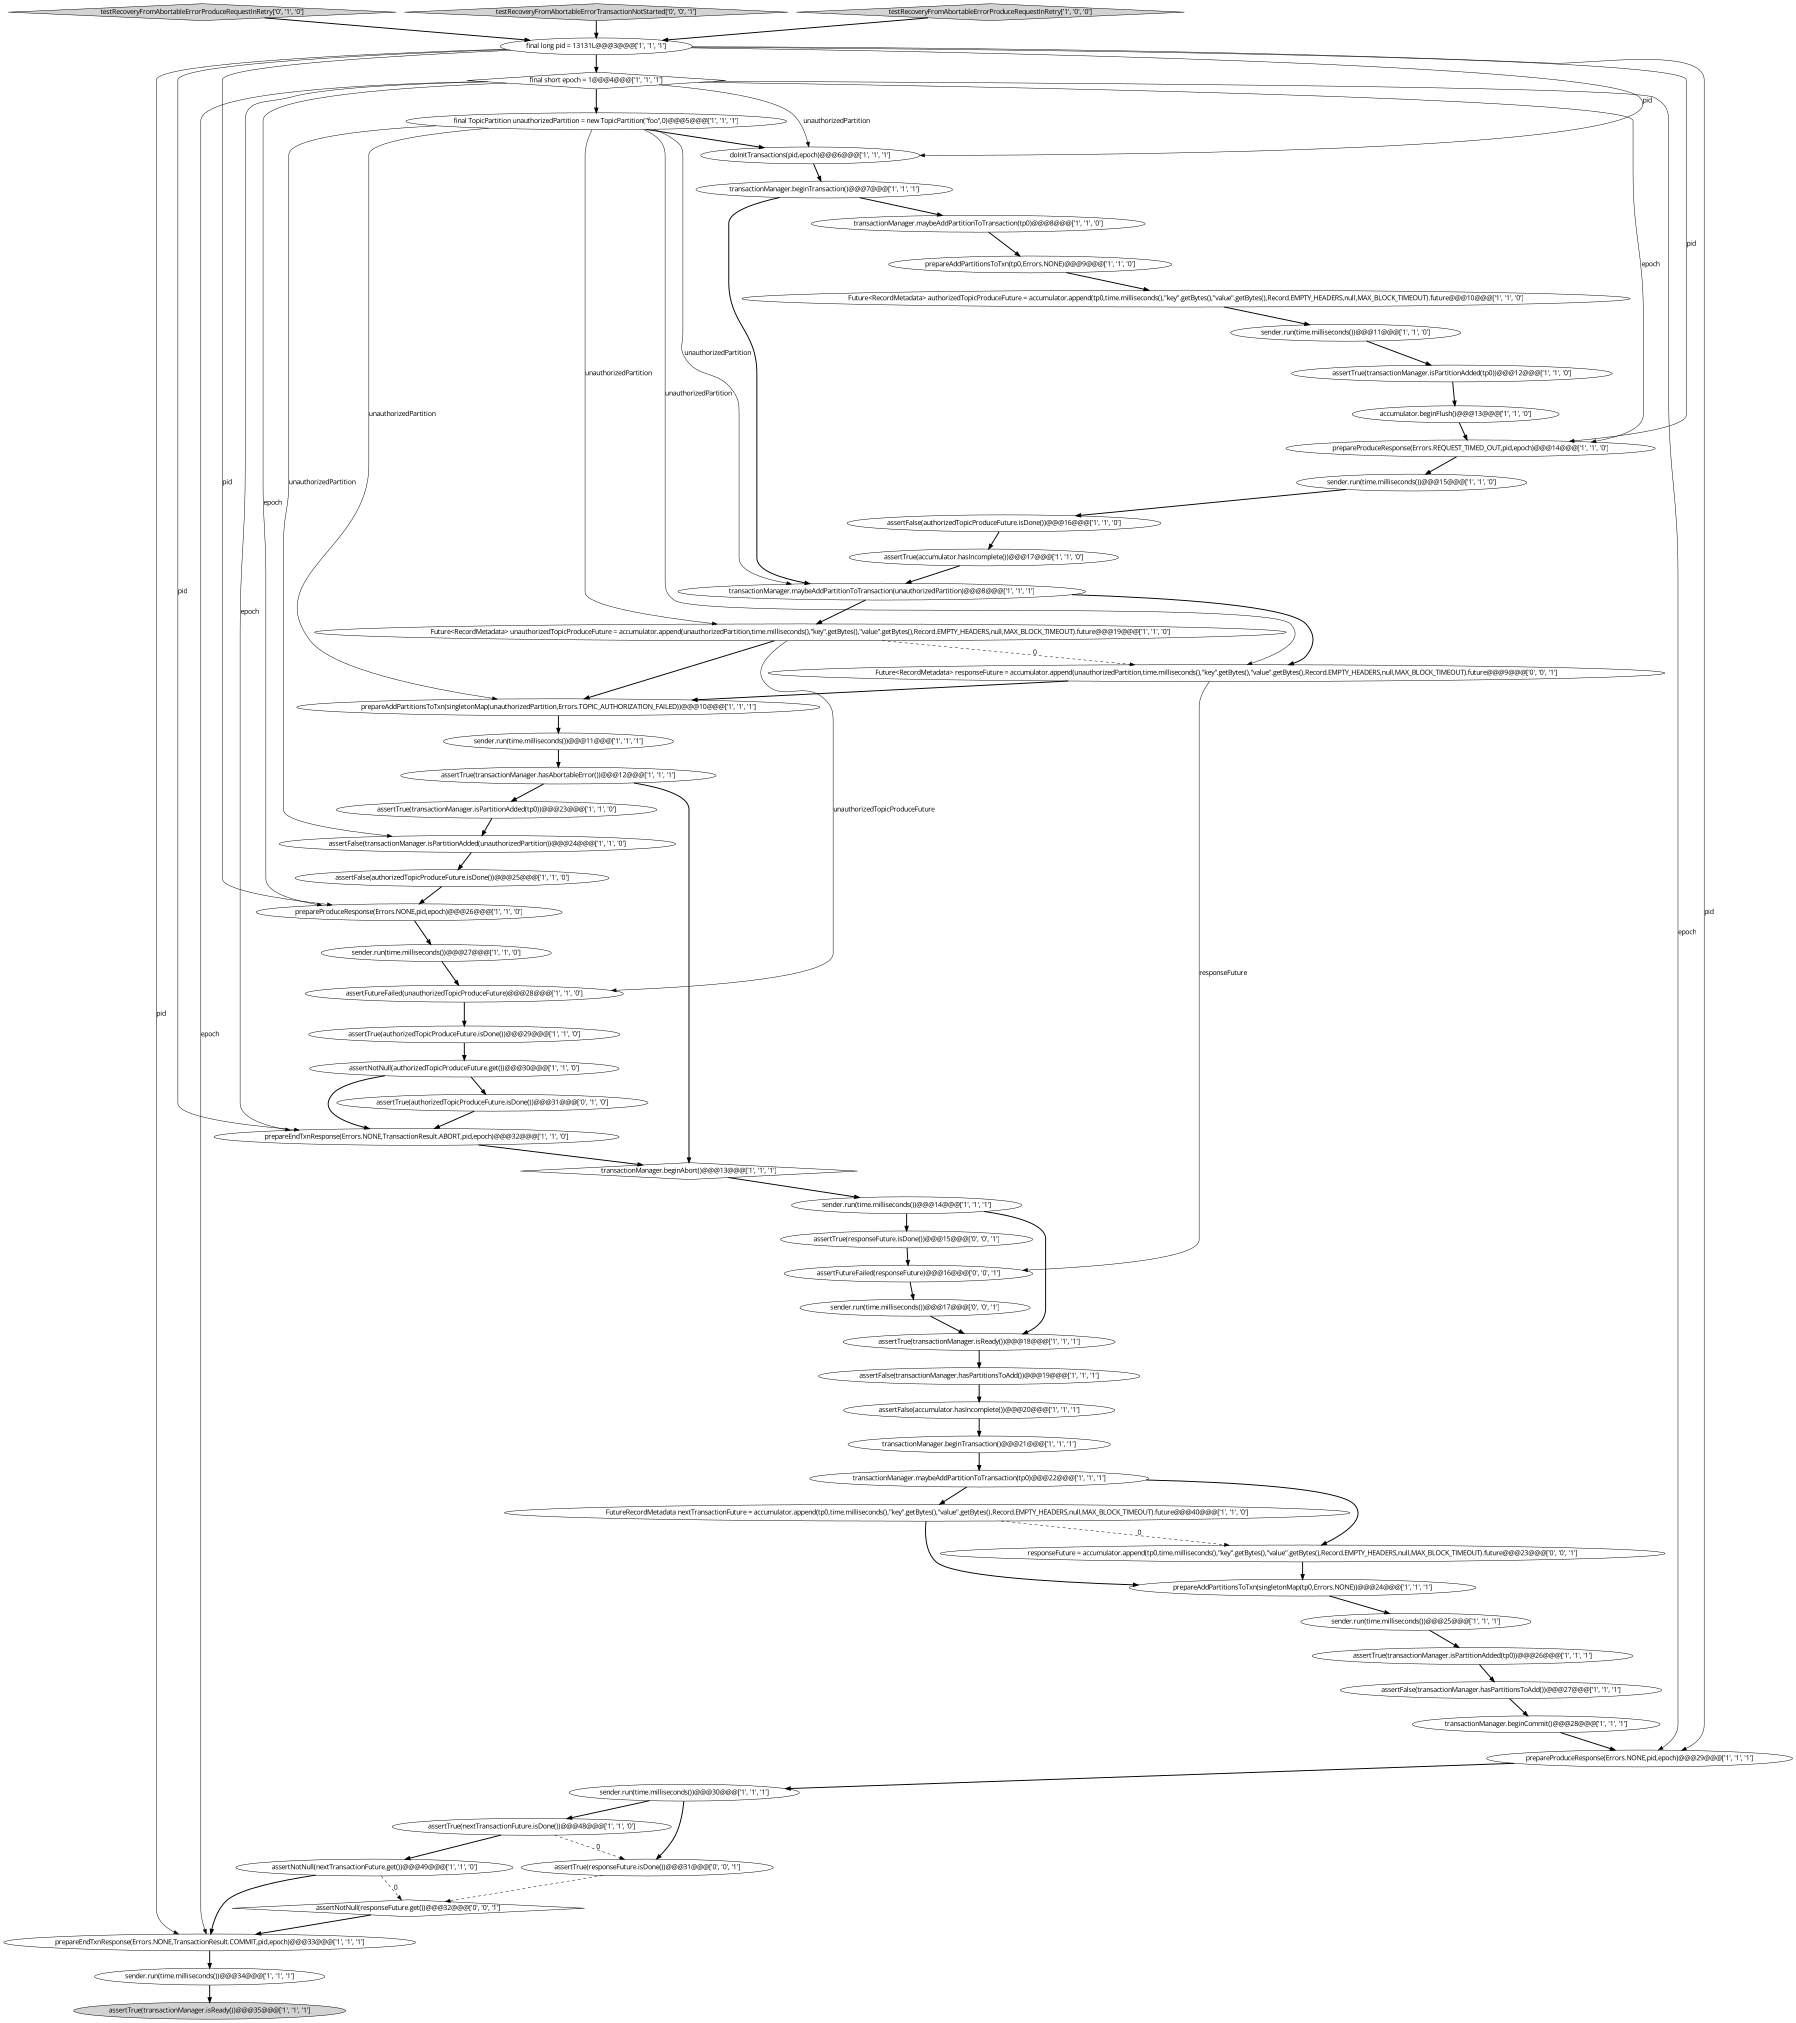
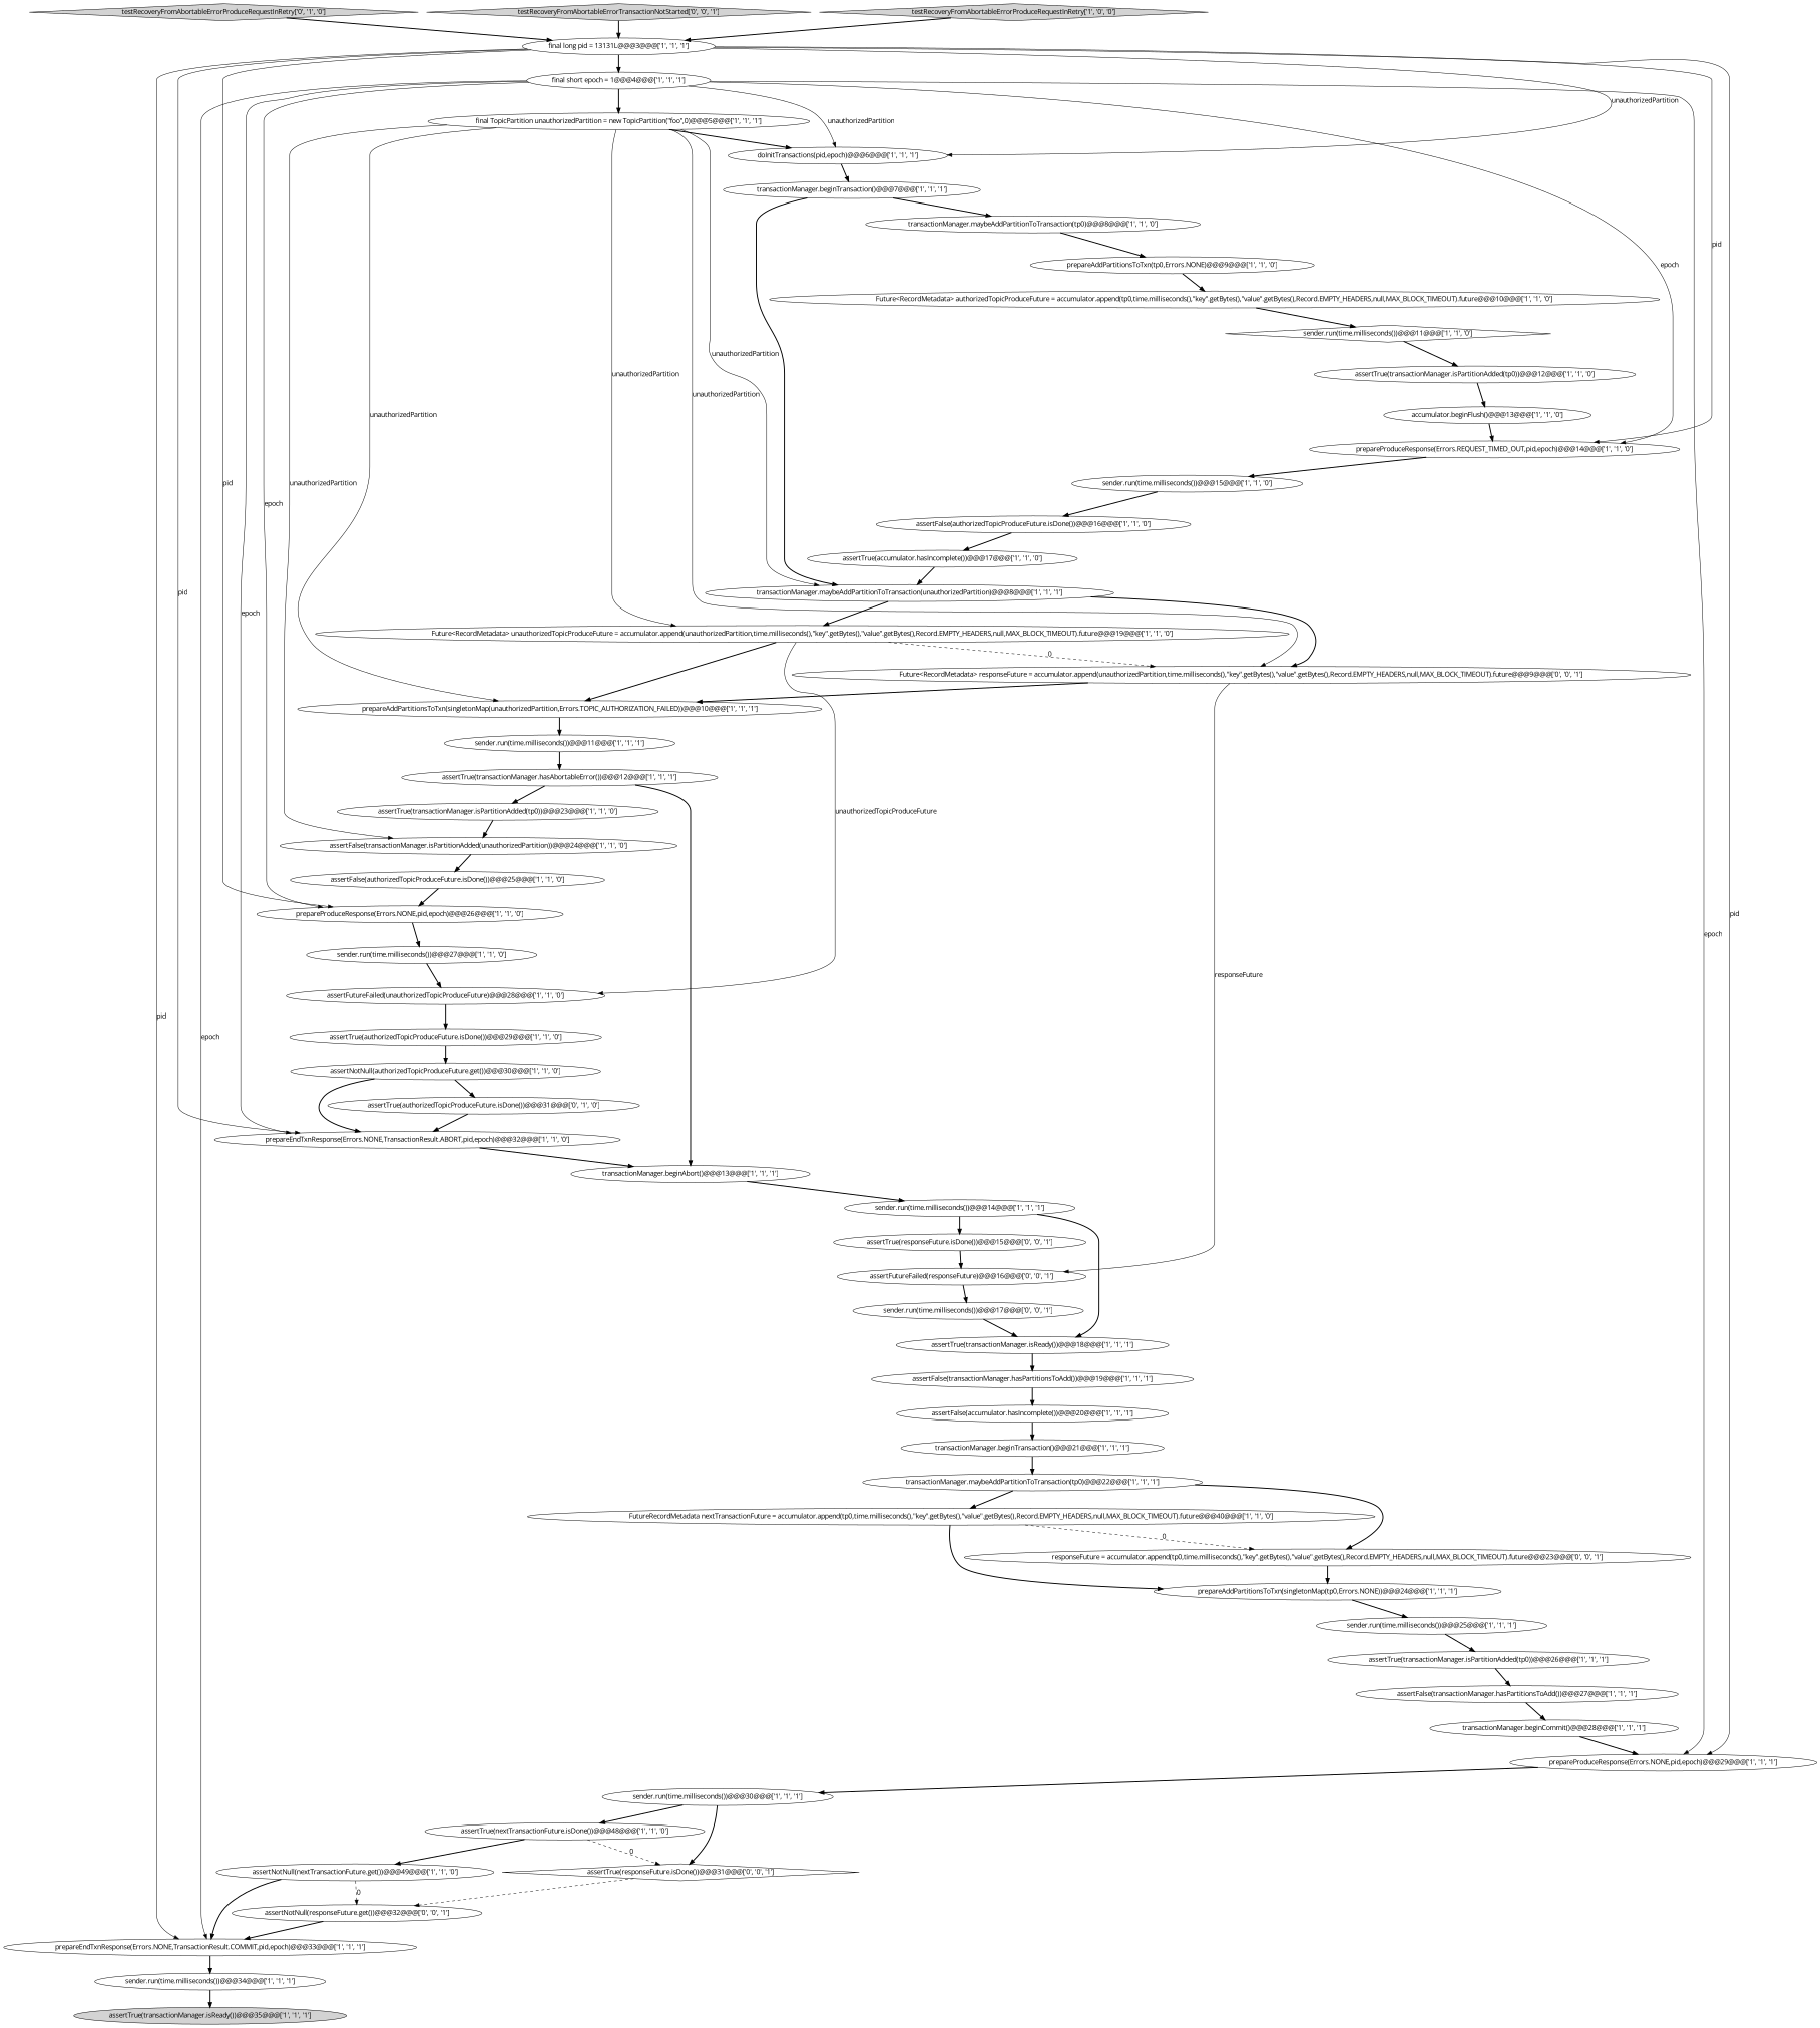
  digraph {
    fontname="Open Sans"
    node [fillcolor=white fontname="Open Sans" shape=ellipse style=filled]
    edge [fontname="Open Sans" style=bold]
    n1 [label="sender.run(time.milliseconds())@@@27@@@['1', '1', '0']"]
    n2 [label="assertFutureFailed(unauthorizedTopicProduceFuture)@@@28@@@['1', '1', '0']"]
    n3 [label="assertTrue(authorizedTopicProduceFuture.isDone())@@@29@@@['1', '1', '0']"]
    n4 [label="accumulator.beginFlush()@@@13@@@['1', '1', '0']"]
    n5 [label="prepareProduceResponse(Errors.REQUEST_TIMED_OUT,pid,epoch)@@@14@@@['1', '1', '0']"]
    n6 [label="sender.run(time.milliseconds())@@@15@@@['1', '1', '0']"]
    n7 [label="assertFalse(authorizedTopicProduceFuture.isDone())@@@16@@@['1', '1', '0']"]
    n8 [label="assertTrue(accumulator.hasIncomplete())@@@17@@@['1', '1', '0']"]
    n9 [fillcolor=lightgray label="testRecoveryFromAbortableErrorProduceRequestInRetry['0', '1', '0']" shape=diamond]
    n10 [label="final long pid = 13131L@@@3@@@['1', '1', '1']"]
    n11 [label="prepareEndTxnResponse(Errors.NONE,TransactionResult.COMMIT,pid,epoch)@@@33@@@['1', '1', '1']"]
    n12 [label="doInitTransactions(pid,epoch)@@@6@@@['1', '1', '1']"]
    n13 [label="prepareEndTxnResponse(Errors.NONE,TransactionResult.ABORT,pid,epoch)@@@32@@@['1', '1', '0']"]
    n14 [label="prepareProduceResponse(Errors.NONE,pid,epoch)@@@26@@@['1', '1', '0']"]
    n15 [label="prepareProduceResponse(Errors.NONE,pid,epoch)@@@29@@@['1', '1', '1']"]
-   n16 [label="final short epoch = 1@@@4@@@['1', '1', '1']" shape=diamond]
+   n16 [label="final short epoch = 1@@@4@@@['1', '1', '1']"]
    n17 [label="assertFalse(transactionManager.hasPartitionsToAdd())@@@27@@@['1', '1', '1']"]
    n18 [label="transactionManager.beginCommit()@@@28@@@['1', '1', '1']"]
    n19 [label="sender.run(time.milliseconds())@@@34@@@['1', '1', '1']"]
    n20 [label="transactionManager.beginTransaction()@@@7@@@['1', '1', '1']"]
-   n21 [label="transactionManager.beginAbort()@@@13@@@['1', '1', '1']" shape=diamond]
+   n21 [label="transactionManager.beginAbort()@@@13@@@['1', '1', '1']"]
    n22 [label="sender.run(time.milliseconds())@@@30@@@['1', '1', '1']"]
    n23 [label="final TopicPartition unauthorizedPartition = new TopicPartition(\"foo\",0)@@@5@@@['1', '1', '1']"]
-   n24 [label="sender.run(time.milliseconds())@@@11@@@['1', '1', '0']"]
+   n24 [label="sender.run(time.milliseconds())@@@11@@@['1', '1', '0']" shape=diamond]
    n25 [label="assertTrue(transactionManager.isPartitionAdded(tp0))@@@12@@@['1', '1', '0']"]
    n26 [fillcolor=lightgray label="assertTrue(transactionManager.isReady())@@@35@@@['1', '1', '1']"]
    n27 [fillcolor=lightgray label="testRecoveryFromAbortableErrorTransactionNotStarted['0', '0', '1']" shape=diamond]
    n28 [label="transactionManager.maybeAddPartitionToTransaction(tp0)@@@8@@@['1', '1', '0']"]
    n29 [label="prepareAddPartitionsToTxn(tp0,Errors.NONE)@@@9@@@['1', '1', '0']"]
    n30 [label="Future<RecordMetadata> authorizedTopicProduceFuture = accumulator.append(tp0,time.milliseconds(),\"key\".getBytes(),\"value\".getBytes(),Record.EMPTY_HEADERS,null,MAX_BLOCK_TIMEOUT).future@@@10@@@['1', '1', '0']"]
    n31 [label="assertTrue(authorizedTopicProduceFuture.isDone())@@@31@@@['0', '1', '0']"]
    n32 [label="assertNotNull(authorizedTopicProduceFuture.get())@@@30@@@['1', '1', '0']"]
    n33 [label="transactionManager.maybeAddPartitionToTransaction(unauthorizedPartition)@@@8@@@['1', '1', '1']"]
    n34 [label="assertFalse(transactionManager.hasPartitionsToAdd())@@@19@@@['1', '1', '1']"]
    n35 [label="assertFalse(accumulator.hasIncomplete())@@@20@@@['1', '1', '1']"]
    n36 [label="transactionManager.beginTransaction()@@@21@@@['1', '1', '1']"]
    n37 [label="assertTrue(transactionManager.isPartitionAdded(tp0))@@@26@@@['1', '1', '1']"]
    n38 [label="FutureRecordMetadata nextTransactionFuture = accumulator.append(tp0,time.milliseconds(),\"key\".getBytes(),\"value\".getBytes(),Record.EMPTY_HEADERS,null,MAX_BLOCK_TIMEOUT).future@@@40@@@['1', '1', '0']"]
    n39 [label="responseFuture = accumulator.append(tp0,time.milliseconds(),\"key\".getBytes(),\"value\".getBytes(),Record.EMPTY_HEADERS,null,MAX_BLOCK_TIMEOUT).future@@@23@@@['0', '0', '1']"]
    n40 [label="prepareAddPartitionsToTxn(singletonMap(tp0,Errors.NONE))@@@24@@@['1', '1', '1']"]
    n41 [label="sender.run(time.milliseconds())@@@25@@@['1', '1', '1']"]
    n42 [label="assertTrue(transactionManager.isPartitionAdded(tp0))@@@23@@@['1', '1', '0']"]
    n43 [label="assertFalse(transactionManager.isPartitionAdded(unauthorizedPartition))@@@24@@@['1', '1', '0']"]
    n44 [label="assertFalse(authorizedTopicProduceFuture.isDone())@@@25@@@['1', '1', '0']"]
    n45 [label="transactionManager.maybeAddPartitionToTransaction(tp0)@@@22@@@['1', '1', '1']"]
    n46 [label="sender.run(time.milliseconds())@@@11@@@['1', '1', '1']"]
    n47 [label="assertTrue(transactionManager.hasAbortableError())@@@12@@@['1', '1', '1']"]
-   n48 [label="assertTrue(responseFuture.isDone())@@@31@@@['0', '0', '1']"]
+   n48 [label="assertTrue(responseFuture.isDone())@@@31@@@['0', '0', '1']" shape=diamond]
    n49 [label="assertTrue(nextTransactionFuture.isDone())@@@48@@@['1', '1', '0']"]
-   n50 [label="assertNotNull(responseFuture.get())@@@32@@@['0', '0', '1']" shape=diamond]
+   n50 [label="assertNotNull(responseFuture.get())@@@32@@@['0', '0', '1']"]
    n51 [label="assertNotNull(nextTransactionFuture.get())@@@49@@@['1', '1', '0']"]
    n52 [label="sender.run(time.milliseconds())@@@14@@@['1', '1', '1']"]
    n53 [label="assertTrue(transactionManager.isReady())@@@18@@@['1', '1', '1']"]
    n54 [label="assertTrue(responseFuture.isDone())@@@15@@@['0', '0', '1']"]
    n55 [label="assertFutureFailed(responseFuture)@@@16@@@['0', '0', '1']"]
    n56 [label="sender.run(time.milliseconds())@@@17@@@['0', '0', '1']"]
    n57 [label="Future<RecordMetadata> unauthorizedTopicProduceFuture = accumulator.append(unauthorizedPartition,time.milliseconds(),\"key\".getBytes(),\"value\".getBytes(),Record.EMPTY_HEADERS,null,MAX_BLOCK_TIMEOUT).future@@@19@@@['1', '1', '0']"]
    n58 [label="Future<RecordMetadata> responseFuture = accumulator.append(unauthorizedPartition,time.milliseconds(),\"key\".getBytes(),\"value\".getBytes(),Record.EMPTY_HEADERS,null,MAX_BLOCK_TIMEOUT).future@@@9@@@['0', '0', '1']"]
    n59 [label="prepareAddPartitionsToTxn(singletonMap(unauthorizedPartition,Errors.TOPIC_AUTHORIZATION_FAILED))@@@10@@@['1', '1', '1']"]
    n60 [fillcolor=lightgray label="testRecoveryFromAbortableErrorProduceRequestInRetry['1', '0', '0']" shape=diamond]
    n1 -> n2
    n2 -> n3
    n3 -> n32
    n4 -> n5
    n5 -> n6
    n6 -> n7
    n7 -> n8
    n8 -> n33
    n9 -> n10
    n10 -> n5 [label=pid style=solid]
    n10 -> n11 [label=pid style=solid]
-   n10 -> n12 [label=pid style=solid]
+   n10 -> n12 [label=unauthorizedPartition style=solid]
    n10 -> n13 [label=pid style=solid]
    n10 -> n14 [label=pid style=solid]
    n10 -> n15 [label=pid style=solid]
    n10 -> n16
    n11 -> n19
    n12 -> n20
    n13 -> n21
    n14 -> n1
    n15 -> n22
    n16 -> n5 [label=epoch style=solid]
    n16 -> n11 [label=epoch style=solid]
    n16 -> n12 [label=unauthorizedPartition style=solid]
    n16 -> n13 [label=epoch style=solid]
    n16 -> n14 [label=epoch style=solid]
    n16 -> n15 [label=epoch style=solid]
    n16 -> n23
    n17 -> n18
    n18 -> n15
    n19 -> n26
    n20 -> n28
    n20 -> n33
    n21 -> n52
    n22 -> n48
    n22 -> n49
    n23 -> n12
    n23 -> n33 [label=unauthorizedPartition style=solid]
    n23 -> n43 [label=unauthorizedPartition style=solid]
    n23 -> n57 [label=unauthorizedPartition style=solid]
    n23 -> n58 [label=unauthorizedPartition style=solid]
    n23 -> n59 [label=unauthorizedPartition style=solid]
    n24 -> n25
    n25 -> n4
    n27 -> n10
    n28 -> n29
    n29 -> n30
    n30 -> n24
    n31 -> n13
    n32 -> n13
    n32 -> n31
    n33 -> n57
    n33 -> n58
    n34 -> n35
    n35 -> n36
    n36 -> n45
    n37 -> n17
    n38 -> n39 [label=0 style=dashed]
    n38 -> n40
    n39 -> n40
    n40 -> n41
    n41 -> n37
    n42 -> n43
    n43 -> n44
    n44 -> n14
    n45 -> n38
    n45 -> n39
    n46 -> n47
    n47 -> n21
    n47 -> n42
    n48 -> n50 [style=dashed]
    n49 -> n48 [label=0 style=dashed]
    n49 -> n51
    n50 -> n11
    n51 -> n11
    n51 -> n50 [label=0 style=dashed]
    n52 -> n53
    n52 -> n54
    n53 -> n34
    n54 -> n55
    n55 -> n56
    n56 -> n53
    n57 -> n2 [label=unauthorizedTopicProduceFuture style=solid]
    n57 -> n58 [label=0 style=dashed]
    n57 -> n59
    n58 -> n55 [label=responseFuture style=solid]
    n58 -> n59
    n59 -> n46
    n60 -> n10
  }
